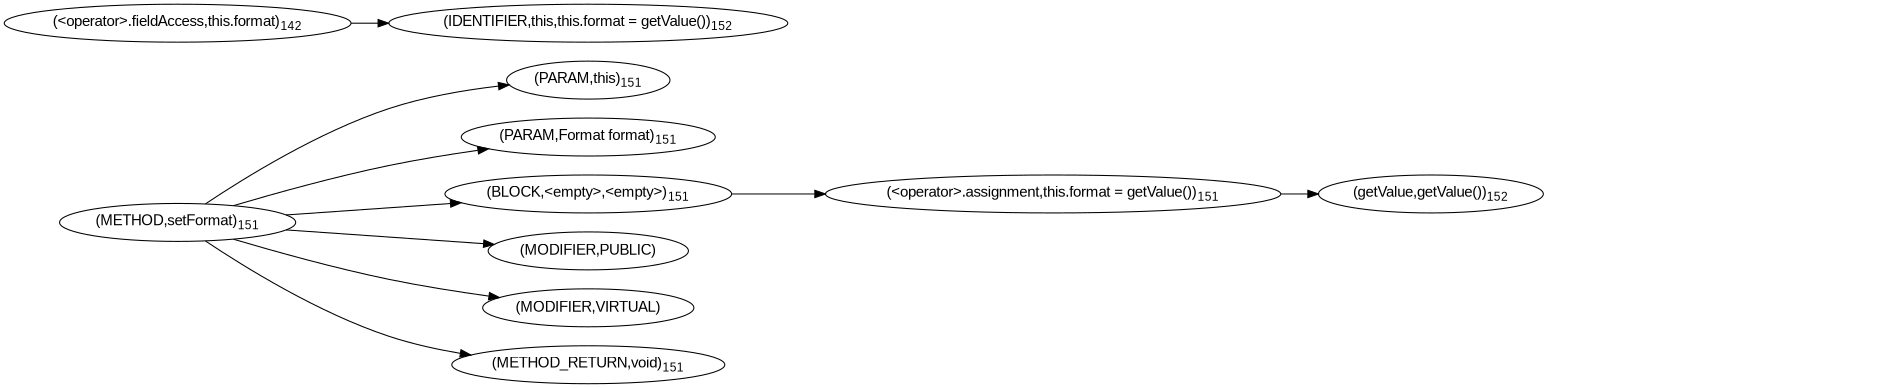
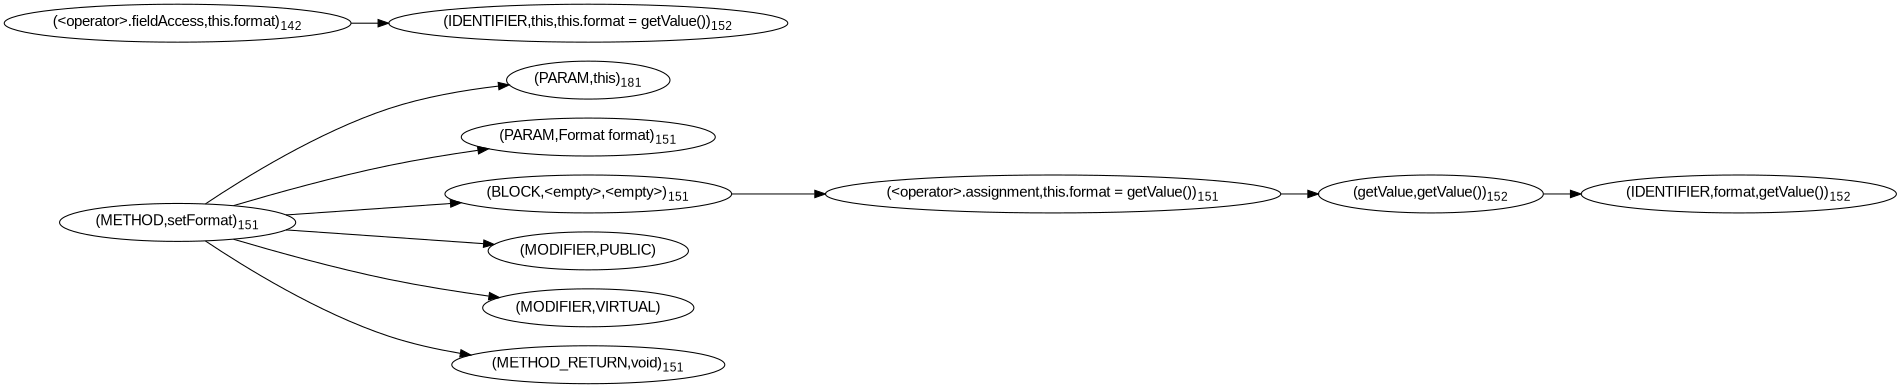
  digraph {
    fontname="Liberation Sans"
    rankdir=LR
    node [fontname="Liberation Sans"]
    edge [fontname="Liberation Sans"]
    n1 [label=<(METHOD,setFormat)<SUB>151</SUB>>]
-   n2 [label=<(PARAM,this)<SUB>151</SUB>>]
+   n2 [label=<(PARAM,this)<SUB>181</SUB>>]
    n3 [label=<(PARAM,Format format)<SUB>151</SUB>>]
    n4 [label=<(BLOCK,&lt;empty&gt;,&lt;empty&gt;)<SUB>151</SUB>>]
    n5 [label=<(MODIFIER,PUBLIC)>]
    n6 [label=<(MODIFIER,VIRTUAL)>]
    n7 [label=<(METHOD_RETURN,void)<SUB>151</SUB>>]
    n8 [label=<(&lt;operator&gt;.assignment,this.format = getValue())<SUB>151</SUB>>]
    n9 [label=<(getValue,getValue())<SUB>152</SUB>>]
    n10 [label=<(&lt;operator&gt;.fieldAccess,this.format)<SUB>142</SUB>>]
    n11 [label=<(IDENTIFIER,this,this.format = getValue())<SUB>152</SUB>>]
+   n12 [label=<(IDENTIFIER,format,getValue())<SUB>152</SUB>>]
    n1 -> n2
    n1 -> n3
    n1 -> n4
    n1 -> n5
    n1 -> n6
    n1 -> n7
    n4 -> n8
    n8 -> n9
+   n9 -> n12
    n10 -> n11
  }
